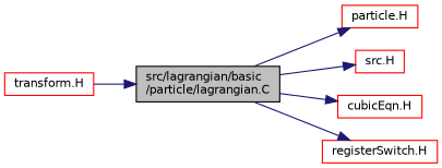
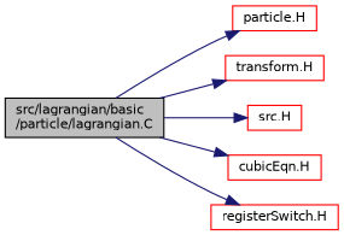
  digraph {
    rankdir=LR
    node [color=red fontname=Helvetica fontsize=10 shape=record]
    edge [color=midnightblue fontname=Helvetica fontsize=10 labelfontname=Helvetica labelfontsize=10 style=solid]
    n1 [color=black fillcolor=grey75 fontcolor=black height=0.2 label="src/lagrangian/basic\l/particle/lagrangian.C" style=filled width=0.4]
    n2 [height=0.2 label="particle.H" width=0.4]
    n3 [height=0.2 label="transform.H" width=0.4]
    n4 [height=0.2 label="src.H" width=0.4]
    n5 [height=0.2 label="cubicEqn.H" width=0.4]
    n6 [height=0.2 label="registerSwitch.H" width=0.4]
    n1 -> n2
-   n3 -> n1
+   n1 -> n3
    n1 -> n4
    n1 -> n5
    n1 -> n6
  }
